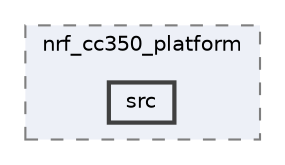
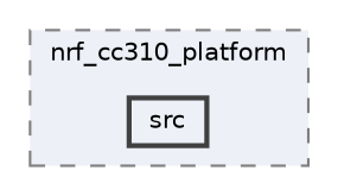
  digraph {
    compound=true
    n1 [color=grey25 fillcolor="#edf0f7" fontname=Helvetica fontsize=10 height=0.2 label=src shape=box style="filled,bold" width=0.4]
    subgraph cluster_1 {
      bgcolor="#edf0f7"
      fontname=Helvetica
      fontsize=10
-     label=nrf_cc350_platform
+     label=nrf_cc310_platform
      pencolor=grey50
      style="filled,dashed"
      n1
    }
  }
